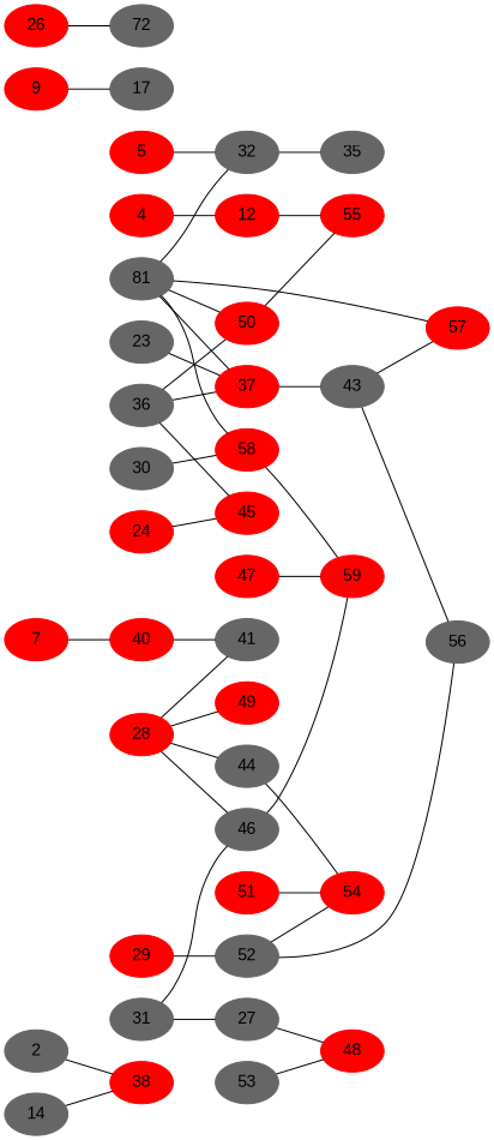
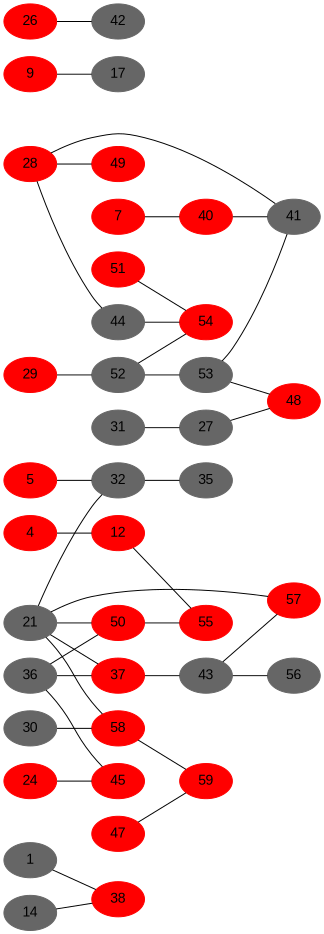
  graph {
    fontname="Liberation Sans"
    rankdir=LR
    node [color=red fontname="Liberation Sans" style=filled]
    edge [fontname="Liberation Sans" weight=1.0]
-   1 [color=gray40 label=2]
+   1 [color=gray40]
    38
    4
    12
    55
    32 [color=gray40]
    5
    35 [color=gray40]
    7
    40
    41 [color=gray40]
    17 [color=gray40]
    9
    14 [color=gray40]
    27 [color=gray40]
    48
-   21 [color=gray40 label=81]
+   21 [color=gray40]
    37
    50
    57
    58
    36 [color=gray40]
    45
    43 [color=gray40]
    59
-   23 [color=gray40]
    24
-   42 [color=gray40 label=72]
+   42 [color=gray40]
    26
    28
    44 [color=gray40]
-   46 [color=gray40]
    49
    54
    52 [color=gray40]
    29
    56 [color=gray40]
    30 [color=gray40]
    31 [color=gray40]
    n40 [color=gray40 label=53]
    47
    51
    1 -- 38
    4 -- 12
    12 -- 55
    32 -- 35
    5 -- 32
    7 -- 40
    40 -- 41
    9 -- 17
    14 -- 38
    27 -- 48
    21 -- 32
    21 -- 37
    21 -- 50
    21 -- 57
    21 -- 58
    37 -- 43
    50 -- 55
    58 -- 59
    36 -- 37
    36 -- 50
    36 -- 45
    43 -- 57
    43 -- 56
-   23 -- 37
    24 -- 45
    26 -- 42
    28 -- 41
    28 -- 44
-   28 -- 46
    28 -- 49
    44 -- 54
-   46 -- 59
    52 -- 54
-   52 -- 56
+   52 -- n40
    29 -- 52
    30 -- 58
    31 -- 27
-   31 -- 46
+   n40 -- 41
    n40 -- 48
    47 -- 59
    51 -- 54
  }
